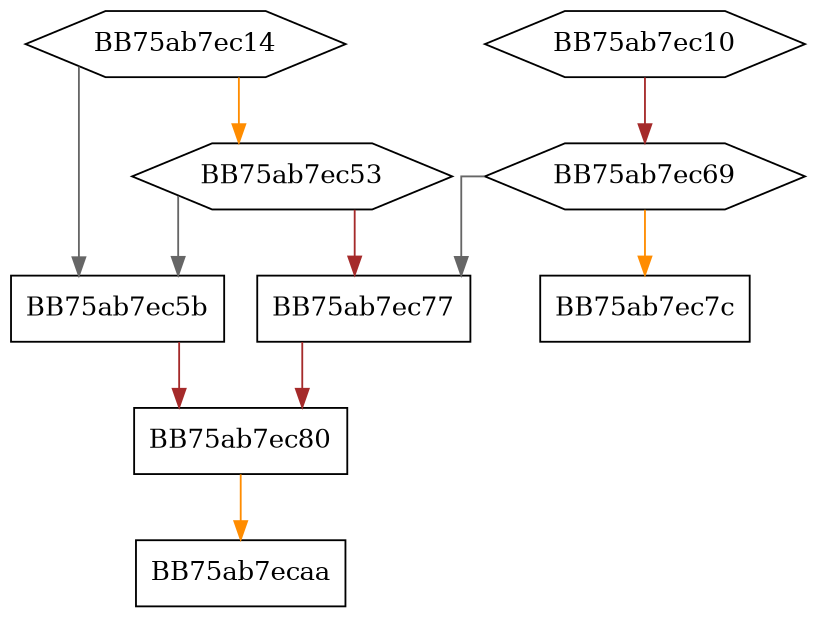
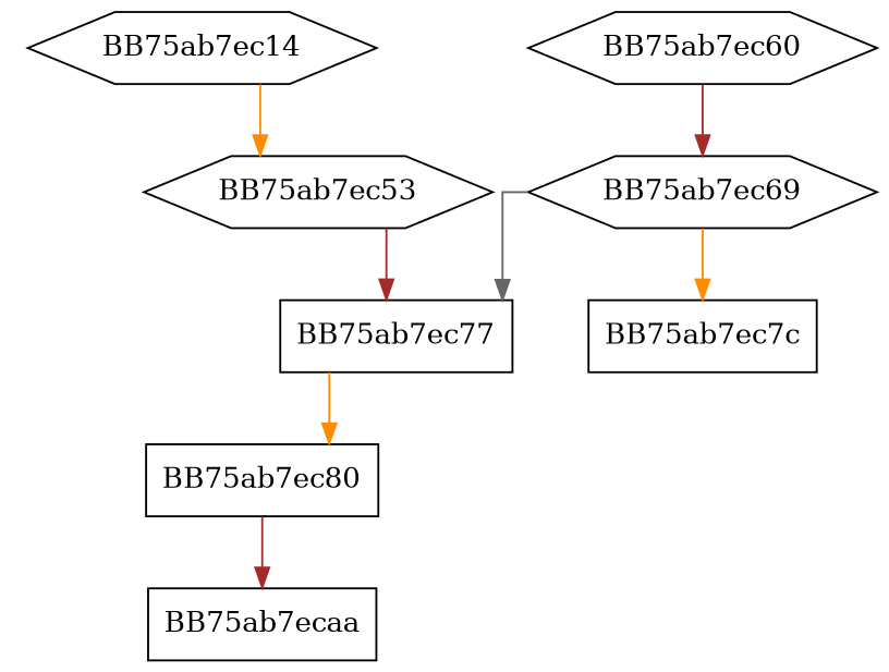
  digraph {
    splines=ortho
    node [shape=box]
    edge [color=brown]
    BB75ab7ec14 [shape=hexagon]
-   BB75ab7ec5b
    BB75ab7ec53 [shape=hexagon]
    BB75ab7ec80
    BB75ab7ec77
    BB75ab7ecaa
-   BB75ab7ec60 [shape=hexagon label=BB75ab7ec10]
+   BB75ab7ec60 [shape=hexagon]
    BB75ab7ec69 [shape=hexagon]
    BB75ab7ec7c
-   BB75ab7ec14 -> BB75ab7ec5b [color=gray40]
    BB75ab7ec14 -> BB75ab7ec53 [color=darkorange]
-   BB75ab7ec5b -> BB75ab7ec80
-   BB75ab7ec53 -> BB75ab7ec5b [color=gray40]
    BB75ab7ec53 -> BB75ab7ec77
-   BB75ab7ec80 -> BB75ab7ecaa [color=darkorange]
-   BB75ab7ec77 -> BB75ab7ec80
+   BB75ab7ec80 -> BB75ab7ecaa
+   BB75ab7ec77 -> BB75ab7ec80 [color=darkorange]
    BB75ab7ec60 -> BB75ab7ec69
    BB75ab7ec69 -> BB75ab7ec77 [color=gray40]
    BB75ab7ec69 -> BB75ab7ec7c [color=darkorange]
  }
